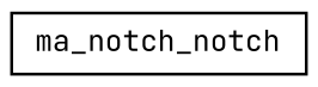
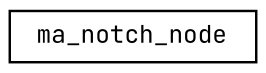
  digraph {
    rankdir=LR
    fontname="JetBrains Mono"
-   n1 [color=black fillcolor=white fontname="JetBrains Mono" fontsize=10 height=0.2 label=ma_notch_notch shape=record style=filled width=0.4]
+   n1 [color=black fillcolor=white fontname="JetBrains Mono" fontsize=10 height=0.2 label=ma_notch_node shape=record style=filled width=0.4]
  }
